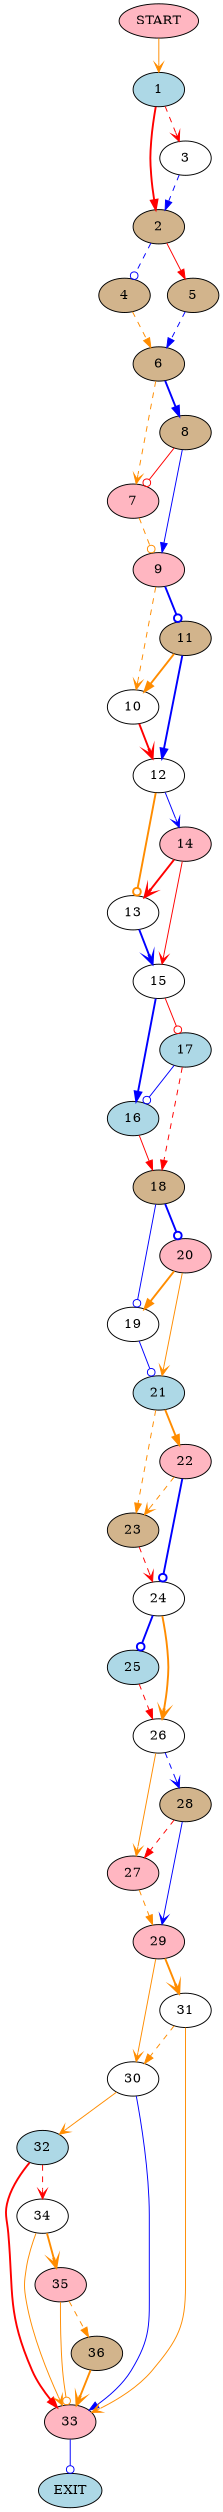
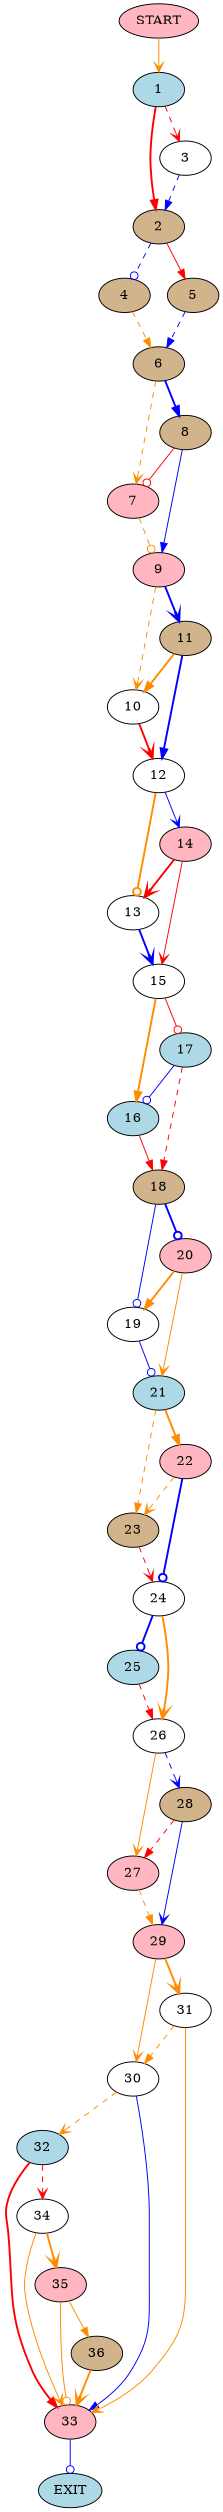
  digraph {
    node [fillcolor=white style=filled]
    edge [arrowhead=vee color=darkorange style=solid]
    n1 [fillcolor=lightpink label=START]
    1 [fillcolor=lightblue]
    2 [fillcolor=tan]
    3
    n5 [fillcolor=lightblue label=EXIT]
    4 [fillcolor=tan]
    5 [fillcolor=tan]
    6 [fillcolor=tan]
    7 [fillcolor=lightpink]
    8 [fillcolor=tan]
    9 [fillcolor=lightpink]
    10
    11 [fillcolor=tan]
    12
    13
    14 [fillcolor=lightpink]
    15
    16 [fillcolor=lightblue]
    17 [fillcolor=lightblue]
    18 [fillcolor=tan]
    19
    20 [fillcolor=lightpink]
    21 [fillcolor=lightblue]
    22 [fillcolor=lightpink]
    23 [fillcolor=tan]
    24
    25 [fillcolor=lightblue]
    26
    27 [fillcolor=lightpink]
    28 [fillcolor=tan]
    29 [fillcolor=lightpink]
    30
    31
    32 [fillcolor=lightblue]
    33 [fillcolor=lightpink]
    34
    35 [fillcolor=lightpink]
    36 [fillcolor=tan]
    n1 -> 1
    1 -> 2 [arrowhead=normal color=red style=bold]
    1 -> 3 [color=red style=dashed]
    2 -> 4 [arrowhead=odot color=blue style=dashed]
    2 -> 5 [arrowhead=normal color=red]
    3 -> 2 [arrowhead=normal color=blue style=dashed]
    4 -> 6 [arrowhead=normal style=dashed]
    5 -> 6 [arrowhead=normal color=blue style=dashed]
    6 -> 7 [style=dashed]
    6 -> 8 [arrowhead=normal color=blue style=bold]
    7 -> 9 [arrowhead=odot style=dashed]
    8 -> 7 [arrowhead=odot color=red]
    8 -> 9 [arrowhead=normal color=blue]
    9 -> 10 [style=dashed]
-   9 -> 11 [arrowhead=odot color=blue style=bold]
+   9 -> 11 [color=blue style=bold]
    10 -> 12 [color=red style=bold]
    11 -> 10 [arrowhead=normal style=bold]
    11 -> 12 [arrowhead=normal color=blue style=bold]
    12 -> 13 [arrowhead=odot style=bold]
    12 -> 14 [color=blue]
    13 -> 15 [color=blue style=bold]
    14 -> 13 [color=red style=bold]
    14 -> 15 [color=red]
-   15 -> 16 [arrowhead=normal color=blue style=bold]
+   15 -> 16 [arrowhead=normal style=bold]
    15 -> 17 [arrowhead=odot color=red]
    16 -> 18 [arrowhead=normal color=red]
    17 -> 16 [arrowhead=odot color=blue]
    17 -> 18 [arrowhead=normal color=red style=dashed]
    18 -> 19 [arrowhead=odot color=blue]
    18 -> 20 [arrowhead=odot color=blue style=bold]
    19 -> 21 [arrowhead=odot color=blue]
    20 -> 19 [arrowhead=normal style=bold]
    20 -> 21
    21 -> 22 [arrowhead=normal style=bold]
    21 -> 23 [arrowhead=normal style=dashed]
    22 -> 23 [style=dashed]
    22 -> 24 [arrowhead=odot color=blue style=bold]
    23 -> 24 [color=red style=dashed]
    24 -> 25 [arrowhead=odot color=blue style=bold]
    24 -> 26 [style=bold]
    25 -> 26 [arrowhead=normal color=red style=dashed]
    26 -> 27
    26 -> 28 [color=blue style=dashed]
    27 -> 29 [arrowhead=normal style=dashed]
    28 -> 27 [arrowhead=normal color=red style=dashed]
    28 -> 29 [color=blue]
    29 -> 30
    29 -> 31 [style=bold]
-   30 -> 32
+   30 -> 32 [style=dashed]
    30 -> 33 [arrowhead=normal color=blue]
    31 -> 30 [arrowhead=normal style=dashed]
    31 -> 33
    32 -> 33 [arrowhead=normal color=red style=bold]
    32 -> 34 [color=red style=dashed]
    33 -> n5 [arrowhead=odot color=blue]
    34 -> 33
    34 -> 35 [style=bold]
    35 -> 33 [arrowhead=odot]
-   35 -> 36 [arrowhead=normal style=dashed]
+   35 -> 36 [arrowhead=normal]
    36 -> 33 [style=bold]
  }
